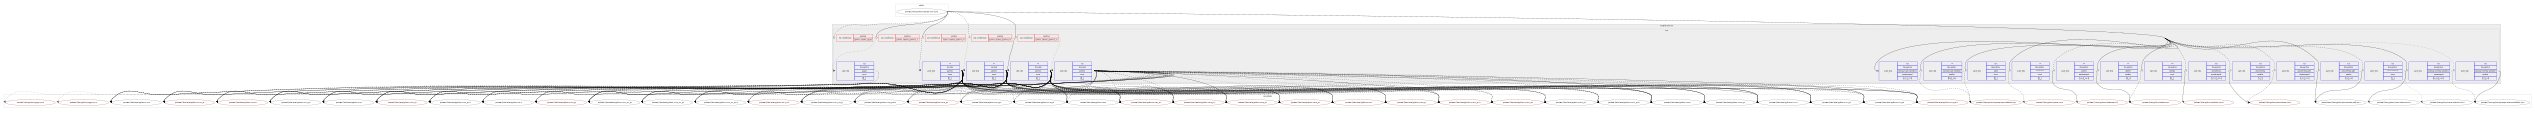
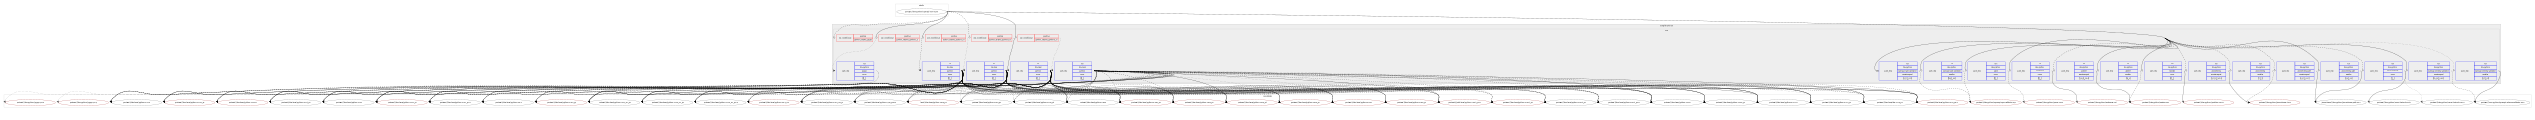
  digraph {
    compound=true
    concentrate=true
    fontname="Fira Sans"
    fontsize=10
    newrank=true
    rankdir=TB
    ranksep=1.5
    node [color=gray40 fontname="Fira Sans" fontsize=10]
    edge [arrowhead=vee fontname="Fira Sans" headport=w style=solid tailport=e weight=100]
    n1 [label="portage://dev-python/openapi-core-0.39.4" width=4]
    n2 [color=blue label=<<TABLE BORDER="0" CELLBORDER="1" CELLSPACING="0" CELLPADDING="4" WIDTH="220"><TR><TD ROWSPAN="6" CELLPADDING="30">pack_dep</TD></TR><TR><TD WIDTH="110">run</TD></TR><TR><TD>dev-python</TD></TR><TR><TD>pypy3</TD></TR><TR><TD>none</TD></TR><TR><TD>[[],,,,]</TD></TR></TABLE>> shape=none]
    n3 [color=red label=<<TABLE BORDER="0" CELLBORDER="1" CELLSPACING="0" CELLPADDING="4"><TR><TD ROWSPAN="3" CELLPADDING="10">use_conditional</TD></TR><TR><TD>positive</TD></TR><TR><TD>python_targets_pypy3</TD></TR></TABLE>> shape=none]
    n4 [color=blue label=<<TABLE BORDER="0" CELLBORDER="1" CELLSPACING="0" CELLPADDING="4" WIDTH="220"><TR><TD ROWSPAN="6" CELLPADDING="30">pack_dep</TD></TR><TR><TD WIDTH="110">run</TD></TR><TR><TD>dev-lang</TD></TR><TR><TD>python</TD></TR><TR><TD>none</TD></TR><TR><TD>[[],,,,]</TD></TR></TABLE>> shape=none]
    n5 [color=red label=<<TABLE BORDER="0" CELLBORDER="1" CELLSPACING="0" CELLPADDING="4"><TR><TD ROWSPAN="3" CELLPADDING="10">use_conditional</TD></TR><TR><TD>positive</TD></TR><TR><TD>python_targets_python3_10</TD></TR></TABLE>> shape=none]
    n6 [color=blue label=<<TABLE BORDER="0" CELLBORDER="1" CELLSPACING="0" CELLPADDING="4" WIDTH="220"><TR><TD ROWSPAN="6" CELLPADDING="30">pack_dep</TD></TR><TR><TD WIDTH="110">run</TD></TR><TR><TD>dev-lang</TD></TR><TR><TD>python</TD></TR><TR><TD>none</TD></TR><TR><TD>[[],,,,]</TD></TR></TABLE>> shape=none]
    n7 [color=red label=<<TABLE BORDER="0" CELLBORDER="1" CELLSPACING="0" CELLPADDING="4"><TR><TD ROWSPAN="3" CELLPADDING="10">use_conditional</TD></TR><TR><TD>positive</TD></TR><TR><TD>python_targets_python3_11</TD></TR></TABLE>> shape=none]
    n8 [color=blue label=<<TABLE BORDER="0" CELLBORDER="1" CELLSPACING="0" CELLPADDING="4" WIDTH="220"><TR><TD ROWSPAN="6" CELLPADDING="30">pack_dep</TD></TR><TR><TD WIDTH="110">run</TD></TR><TR><TD>dev-lang</TD></TR><TR><TD>python</TD></TR><TR><TD>none</TD></TR><TR><TD>[[],,,,]</TD></TR></TABLE>> shape=none]
    n9 [color=red label=<<TABLE BORDER="0" CELLBORDER="1" CELLSPACING="0" CELLPADDING="4"><TR><TD ROWSPAN="3" CELLPADDING="10">use_conditional</TD></TR><TR><TD>positive</TD></TR><TR><TD>python_targets_python3_12</TD></TR></TABLE>> shape=none]
    n10 [color=blue label=<<TABLE BORDER="0" CELLBORDER="1" CELLSPACING="0" CELLPADDING="4" WIDTH="220"><TR><TD ROWSPAN="6" CELLPADDING="30">pack_dep</TD></TR><TR><TD WIDTH="110">run</TD></TR><TR><TD>dev-lang</TD></TR><TR><TD>python</TD></TR><TR><TD>none</TD></TR><TR><TD>[[],,,,]</TD></TR></TABLE>> shape=none]
    n11 [color=red label=<<TABLE BORDER="0" CELLBORDER="1" CELLSPACING="0" CELLPADDING="4"><TR><TD ROWSPAN="3" CELLPADDING="10">use_conditional</TD></TR><TR><TD>positive</TD></TR><TR><TD>python_targets_python3_13</TD></TR></TABLE>> shape=none]
    n12 [color=blue label=<<TABLE BORDER="0" CELLBORDER="1" CELLSPACING="0" CELLPADDING="4" WIDTH="220"><TR><TD ROWSPAN="6" CELLPADDING="30">pack_dep</TD></TR><TR><TD WIDTH="110">run</TD></TR><TR><TD>dev-python</TD></TR><TR><TD>asgiref</TD></TR><TR><TD>greaterequal</TD></TR><TR><TD>[[3,6,0],,,3.6.0]</TD></TR></TABLE>> shape=none]
    n13 [color=blue label=<<TABLE BORDER="0" CELLBORDER="1" CELLSPACING="0" CELLPADDING="4" WIDTH="220"><TR><TD ROWSPAN="6" CELLPADDING="30">pack_dep</TD></TR><TR><TD WIDTH="110">run</TD></TR><TR><TD>dev-python</TD></TR><TR><TD>asgiref</TD></TR><TR><TD>smaller</TD></TR><TR><TD>[[4],,,4]</TD></TR></TABLE>> shape=none]
    n14 [color=blue label=<<TABLE BORDER="0" CELLBORDER="1" CELLSPACING="0" CELLPADDING="4" WIDTH="220"><TR><TD ROWSPAN="6" CELLPADDING="30">pack_dep</TD></TR><TR><TD WIDTH="110">run</TD></TR><TR><TD>dev-python</TD></TR><TR><TD>isodate</TD></TR><TR><TD>none</TD></TR><TR><TD>[[],,,,]</TD></TR></TABLE>> shape=none]
    n15 [color=blue label=<<TABLE BORDER="0" CELLBORDER="1" CELLSPACING="0" CELLPADDING="4" WIDTH="220"><TR><TD ROWSPAN="6" CELLPADDING="30">pack_dep</TD></TR><TR><TD WIDTH="110">run</TD></TR><TR><TD>dev-python</TD></TR><TR><TD>jsonschema</TD></TR><TR><TD>greaterequal</TD></TR><TR><TD>[[4,17,3],,,4.17.3]</TD></TR></TABLE>> shape=none]
    n16 [color=blue label=<<TABLE BORDER="0" CELLBORDER="1" CELLSPACING="0" CELLPADDING="4" WIDTH="220"><TR><TD ROWSPAN="6" CELLPADDING="30">pack_dep</TD></TR><TR><TD WIDTH="110">run</TD></TR><TR><TD>dev-python</TD></TR><TR><TD>jsonschema</TD></TR><TR><TD>smaller</TD></TR><TR><TD>[[5],,,5]</TD></TR></TABLE>> shape=none]
    n17 [color=blue label=<<TABLE BORDER="0" CELLBORDER="1" CELLSPACING="0" CELLPADDING="4" WIDTH="220"><TR><TD ROWSPAN="6" CELLPADDING="30">pack_dep</TD></TR><TR><TD WIDTH="110">run</TD></TR><TR><TD>dev-python</TD></TR><TR><TD>jsonschema-path</TD></TR><TR><TD>greaterequal</TD></TR><TR><TD>[[0,3,1],,,0.3.1]</TD></TR></TABLE>> shape=none]
    n18 [color=blue label=<<TABLE BORDER="0" CELLBORDER="1" CELLSPACING="0" CELLPADDING="4" WIDTH="220"><TR><TD ROWSPAN="6" CELLPADDING="30">pack_dep</TD></TR><TR><TD WIDTH="110">run</TD></TR><TR><TD>dev-python</TD></TR><TR><TD>jsonschema-path</TD></TR><TR><TD>smaller</TD></TR><TR><TD>[[0,4],,,0.4]</TD></TR></TABLE>> shape=none]
    n19 [color=blue label=<<TABLE BORDER="0" CELLBORDER="1" CELLSPACING="0" CELLPADDING="4" WIDTH="220"><TR><TD ROWSPAN="6" CELLPADDING="30">pack_dep</TD></TR><TR><TD WIDTH="110">run</TD></TR><TR><TD>dev-python</TD></TR><TR><TD>more-itertools</TD></TR><TR><TD>none</TD></TR><TR><TD>[[],,,,]</TD></TR></TABLE>> shape=none]
    n20 [color=blue label=<<TABLE BORDER="0" CELLBORDER="1" CELLSPACING="0" CELLPADDING="4" WIDTH="220"><TR><TD ROWSPAN="6" CELLPADDING="30">pack_dep</TD></TR><TR><TD WIDTH="110">run</TD></TR><TR><TD>dev-python</TD></TR><TR><TD>openapi-schema-validator</TD></TR><TR><TD>greaterequal</TD></TR><TR><TD>[[0,6,0],,,0.6.0]</TD></TR></TABLE>> shape=none]
    n21 [color=blue label=<<TABLE BORDER="0" CELLBORDER="1" CELLSPACING="0" CELLPADDING="4" WIDTH="220"><TR><TD ROWSPAN="6" CELLPADDING="30">pack_dep</TD></TR><TR><TD WIDTH="110">run</TD></TR><TR><TD>dev-python</TD></TR><TR><TD>openapi-schema-validator</TD></TR><TR><TD>smaller</TD></TR><TR><TD>[[0,7],,,0.7]</TD></TR></TABLE>> shape=none]
    n22 [color=blue label=<<TABLE BORDER="0" CELLBORDER="1" CELLSPACING="0" CELLPADDING="4" WIDTH="220"><TR><TD ROWSPAN="6" CELLPADDING="30">pack_dep</TD></TR><TR><TD WIDTH="110">run</TD></TR><TR><TD>dev-python</TD></TR><TR><TD>openapi-spec-validator</TD></TR><TR><TD>greaterequal</TD></TR><TR><TD>[[0,7,1],,,0.7.1]</TD></TR></TABLE>> shape=none]
    n23 [color=blue label=<<TABLE BORDER="0" CELLBORDER="1" CELLSPACING="0" CELLPADDING="4" WIDTH="220"><TR><TD ROWSPAN="6" CELLPADDING="30">pack_dep</TD></TR><TR><TD WIDTH="110">run</TD></TR><TR><TD>dev-python</TD></TR><TR><TD>openapi-spec-validator</TD></TR><TR><TD>smaller</TD></TR><TR><TD>[[0,8],,,0.8]</TD></TR></TABLE>> shape=none]
    n24 [color=blue label=<<TABLE BORDER="0" CELLBORDER="1" CELLSPACING="0" CELLPADDING="4" WIDTH="220"><TR><TD ROWSPAN="6" CELLPADDING="30">pack_dep</TD></TR><TR><TD WIDTH="110">run</TD></TR><TR><TD>dev-python</TD></TR><TR><TD>parse</TD></TR><TR><TD>none</TD></TR><TR><TD>[[],,,,]</TD></TR></TABLE>> shape=none]
    n25 [color=blue label=<<TABLE BORDER="0" CELLBORDER="1" CELLSPACING="0" CELLPADDING="4" WIDTH="220"><TR><TD ROWSPAN="6" CELLPADDING="30">pack_dep</TD></TR><TR><TD WIDTH="110">run</TD></TR><TR><TD>dev-python</TD></TR><TR><TD>werkzeug</TD></TR><TR><TD>none</TD></TR><TR><TD>[[],,,,]</TD></TR></TABLE>> shape=none]
    n26 [label="portage://dev-lang/python-3.13.0_rc2_p1" width=4]
    n27 [color=brown label="portage://dev-lang/python-3.13.0_rc2" width=4]
    n28 [label="portage://dev-lang/python-3.13.0_rc1_p3-r1" width=4]
    n29 [label="portage://dev-lang/python-3.13.0_rc1_p3" width=4]
-   n30 [label="portage://dev-asgiref/python-3.13.0_rc1_p2" width=4]
+   n30 [label="portage://dev-lang/python-3.13.0_rc1_p2" width=4]
    n31 [color=brown label="portage://dev-lang/python-3.12.6_p7" width=4]
    n32 [label="portage://dev-lang/python-3.12.6" width=4]
    n33 [label="portage://dev-lang/python-3.12.5_p1-r1" width=4]
    n34 [color=brown label="portage://dev-lang/python-3.12.5_p1" width=4]
    n35 [label="portage://dev-lang/python-3.12.5" width=4]
    n36 [label="portage://dev-lang/python-3.12.4_p3" width=4]
    n37 [color=brown label="portage://dev-lang/python-3.12.3-r1" width=4]
    n38 [color=brown label="portage://dev-lang/python-3.11.10_p1" width=4]
    n39 [label="portage://dev-lang/python-3.11.10" width=4]
    n40 [color=brown label="portage://dev-lang/python-0.11.9_p2-r1" width=4]
-   n41 [label="portage://dev-lang/python-3.11.9_p2" width=4]
+   n41 [label="portage://dev-lang/dev-3.11.9_p2" width=4]
    n42 [label="portage://dev-lang/python-3.11.9_p1" width=4]
    n43 [label="portage://dev-lang/python-3.11.9-r1" width=4]
    n44 [label="portage://dev-lang/python-3.10.15_p1" width=4]
    n45 [label="portage://dev-lang/python-3.10.15" width=4]
    n46 [label="portage://dev-lang/python-3.10.14_p3-r1" width=4]
    n47 [label="portage://dev-lang/python-3.10.14_p3" width=4]
    n48 [color=brown label="portage://dev-lang/python-3.10.14_p2" width=4]
-   n49 [color=brown label="portage://dev-lang/python-3.10.14_p1-r1" width=4]
+   n49 [color=brown label="portage://path-lang/python-3.10.14_p1-r1" width=4]
    n50 [color=brown label="portage://dev-lang/python-3.9.20_p1" width=4]
    n51 [color=brown label="portage://dev-lang/python-3.9.20" width=4]
    n52 [color=brown label="portage://dev-lang/python-3.9.19_p5" width=4]
    n53 [color=brown label="portage://dev-lang/python-3.9.19_p4" width=4]
-   n54 [color=brown label="portage://dev-targets/python-3.9.19_p3" width=4]
+   n54 [color=brown label="portage://dev-lang/python-3.9.19_p3" width=4]
    n55 [color=brown label="portage://dev-lang/python-3.8.20_p2" width=4]
    n56 [label="portage://dev-lang/python-3.8.20" width=4]
    n57 [label="portage://dev-lang/python-3.8.19_p4" width=4]
    n58 [label="portage://dev-lang/python-3.8.19_p3" width=4]
-   n59 [color=brown label="portage://dev-lang/python-3.8.19_p2" width=4]
+   n59 [color=brown label="lang://dev-lang/python-3.8.19_p2" width=4]
    n60 [label="portage://dev-lang/python-2.7.18_p16-r2" width=4]
    n61 [color=brown label="portage://dev-python/pypy3-7.3.17" width=4]
    n62 [color=brown label="portage://dev-python/pypy3-7.3.16" width=4]
    n63 [color=brown label="portage://dev-python/asgiref-3.8.1" width=4]
    n64 [color=brown label="portage://dev-python/positive-0.6.1-r1" width=4]
    n65 [color=brown label="portage://dev-python/jsonschema-4.23.0" width=4]
    n66 [label="jsonschema://dev-python/jsonschema-path-0.3.3" width=4]
    n67 [label="portage://dev-python/more-itertools-10.5.0" width=4]
    n68 [label="portage://dev-python/more-itertools-10.4.0" width=4]
    n69 [label="portage://core-python/openapi-schema-validator-0.6.2" width=4]
    n70 [color=brown label="portage://dev-python/openapi-spec-validator-0.7.1" width=4]
    n71 [color=brown label="portage://dev-python/parse-1.20.2" width=4]
-   n72 [color=brown label="portage://none-python/werkzeug-3.0.4" width=4]
+   n72 [color=brown label="portage://dev-python/werkzeug-3.0.4" width=4]
    subgraph cluster_1 {
      color=gray
      label=<<i>ebuild</i>>
      n1
    }
    subgraph cluster_2 {
      color=gray
      label=<<i>dependencies</i>>
      subgraph cluster_3 {
        color=gray
        fillcolor="#eeeeee"
        label=<<i>compile</i>>
        style=filled
      }
      subgraph cluster_4 {
        color=gray
        fillcolor="#eeeeee"
        label=<<i>compile and run</i>>
        style=filled
      }
      subgraph cluster_5 {
        color=gray
        fillcolor="#eeeeee"
        label=<<i>run</i>>
        style=filled
        subgraph sub_6 {
          color=gray
          fillcolor="#eeeeee"
          label=<<i>run</i>>
          style=filled
          n3
          subgraph sub_7 {
            color=gray
            fillcolor="#eeeeee"
            label=<<i>run</i>>
            style=filled
            n2
          }
        }
        subgraph sub_8 {
          color=gray
          fillcolor="#eeeeee"
          label=<<i>run</i>>
          style=filled
          n5
          subgraph sub_9 {
            color=gray
            fillcolor="#eeeeee"
            label=<<i>run</i>>
            style=filled
            n4
          }
        }
        subgraph sub_10 {
          color=gray
          fillcolor="#eeeeee"
          label=<<i>run</i>>
          style=filled
          n7
          subgraph sub_11 {
            color=gray
            fillcolor="#eeeeee"
            label=<<i>run</i>>
            style=filled
            n6
          }
        }
        subgraph sub_12 {
          color=gray
          fillcolor="#eeeeee"
          label=<<i>run</i>>
          style=filled
          n9
          subgraph sub_13 {
            color=gray
            fillcolor="#eeeeee"
            label=<<i>run</i>>
            style=filled
            n8
          }
        }
        subgraph sub_14 {
          color=gray
          fillcolor="#eeeeee"
          label=<<i>run</i>>
          style=filled
          n11
          subgraph sub_15 {
            color=gray
            fillcolor="#eeeeee"
            label=<<i>run</i>>
            style=filled
            n10
          }
        }
        subgraph sub_16 {
          color=gray
          fillcolor="#eeeeee"
          label=<<i>run</i>>
          style=filled
          n12
        }
        subgraph sub_17 {
          color=gray
          fillcolor="#eeeeee"
          label=<<i>run</i>>
          style=filled
          n13
        }
        subgraph sub_18 {
          color=gray
          fillcolor="#eeeeee"
          label=<<i>run</i>>
          style=filled
          n14
        }
        subgraph sub_19 {
          color=gray
          fillcolor="#eeeeee"
          label=<<i>run</i>>
          style=filled
          n15
        }
        subgraph sub_20 {
          color=gray
          fillcolor="#eeeeee"
          label=<<i>run</i>>
          style=filled
          n16
        }
        subgraph sub_21 {
          color=gray
          fillcolor="#eeeeee"
          label=<<i>run</i>>
          style=filled
          n17
        }
        subgraph sub_22 {
          color=gray
          fillcolor="#eeeeee"
          label=<<i>run</i>>
          style=filled
          n18
        }
        subgraph sub_23 {
          color=gray
          fillcolor="#eeeeee"
          label=<<i>run</i>>
          style=filled
          n19
        }
        subgraph sub_24 {
          color=gray
          fillcolor="#eeeeee"
          label=<<i>run</i>>
          style=filled
          n20
        }
        subgraph sub_25 {
          color=gray
          fillcolor="#eeeeee"
          label=<<i>run</i>>
          style=filled
          n21
        }
        subgraph sub_26 {
          color=gray
          fillcolor="#eeeeee"
          label=<<i>run</i>>
          style=filled
          n22
        }
        subgraph sub_27 {
          color=gray
          fillcolor="#eeeeee"
          label=<<i>run</i>>
          style=filled
          n23
        }
        subgraph sub_28 {
          color=gray
          fillcolor="#eeeeee"
          label=<<i>run</i>>
          style=filled
          n24
        }
        subgraph sub_29 {
          color=gray
          fillcolor="#eeeeee"
          label=<<i>run</i>>
          style=filled
          n25
        }
      }
    }
    subgraph cluster_30 {
      color=gray
      label=<<i>candidates</i>>
      rank=same
      subgraph sub_31 {
        color=black
        label=<<i>candidates</i>>
        nodesep=1
        rank=same
        n26
        n27
        n28
        n29
        n30
        n31
        n32
        n33
        n34
        n35
        n36
        n37
        n38
        n39
        n40
        n41
        n42
        n43
        n44
        n45
        n46
        n47
        n48
        n49
        n50
        n51
        n52
        n53
        n54
        n55
        n56
        n57
        n58
        n59
        n60
      }
      subgraph sub_32 {
        color=black
        label=<<i>candidates</i>>
        nodesep=1
        rank=same
        n61
        n62
      }
      subgraph sub_33 {
        color=black
        label=<<i>candidates</i>>
        nodesep=1
        rank=same
        n26
        n27
        n28
        n29
        n30
        n31
        n32
        n33
        n34
        n35
        n36
        n37
        n38
        n39
        n40
        n41
        n42
        n43
        n44
        n45
        n46
        n47
        n48
        n49
        n50
        n51
        n52
        n53
        n54
        n55
        n56
        n57
        n58
        n59
        n60
      }
      subgraph sub_34 {
        color=black
        label=<<i>candidates</i>>
        nodesep=1
        rank=same
        n26
        n27
        n28
        n29
        n30
        n31
        n32
        n33
        n34
        n35
        n36
        n37
        n38
        n39
        n40
        n41
        n42
        n43
        n44
        n45
        n46
        n47
        n48
        n49
        n50
        n51
        n52
        n53
        n54
        n55
        n56
        n57
        n58
        n59
        n60
      }
      subgraph sub_35 {
        color=black
        label=<<i>candidates</i>>
        nodesep=1
        rank=same
        n26
        n27
        n28
        n29
        n30
        n31
        n32
        n33
        n34
        n35
        n36
        n37
        n38
        n39
        n40
        n41
        n42
        n43
        n44
        n45
        n46
        n47
        n48
        n49
        n50
        n51
        n52
        n53
        n54
        n55
        n56
        n57
        n58
        n59
        n60
      }
      subgraph sub_36 {
        color=black
        label=<<i>candidates</i>>
        nodesep=1
        rank=same
        n63
      }
      subgraph sub_37 {
        color=black
        label=<<i>candidates</i>>
        nodesep=1
        rank=same
        n63
      }
      subgraph sub_38 {
        color=black
        label=<<i>candidates</i>>
        nodesep=1
        rank=same
        n64
      }
      subgraph sub_39 {
        color=black
        label=<<i>candidates</i>>
        nodesep=1
        rank=same
        n65
      }
      subgraph sub_40 {
        color=black
        label=<<i>candidates</i>>
        nodesep=1
        rank=same
        n65
      }
      subgraph sub_41 {
        color=black
        label=<<i>candidates</i>>
        nodesep=1
        rank=same
        n66
      }
      subgraph sub_42 {
        color=black
        label=<<i>candidates</i>>
        nodesep=1
        rank=same
        n66
      }
      subgraph sub_43 {
        color=black
        label=<<i>candidates</i>>
        nodesep=1
        rank=same
        n67
        n68
      }
      subgraph sub_44 {
        color=black
        label=<<i>candidates</i>>
        nodesep=1
        rank=same
        n69
      }
      subgraph sub_45 {
        color=black
        label=<<i>candidates</i>>
        nodesep=1
        rank=same
        n69
      }
      subgraph sub_46 {
        color=black
        label=<<i>candidates</i>>
        nodesep=1
        rank=same
        n70
      }
      subgraph sub_47 {
        color=black
        label=<<i>candidates</i>>
        nodesep=1
        rank=same
        n70
      }
      subgraph sub_48 {
        color=black
        label=<<i>candidates</i>>
        nodesep=1
        rank=same
        n71
      }
      subgraph sub_49 {
        color=black
        label=<<i>candidates</i>>
        nodesep=1
        rank=same
        n72
      }
    }
    n1 -> n3 [arrowhead=odot style=dashed weight=20]
    n1 -> n5 [arrowhead=odot style=dashed weight=20]
    n1 -> n7 [arrowhead=odot weight=20]
    n1 -> n9 [arrowhead=odot weight=20]
    n1 -> n11 [arrowhead=odot weight=20]
    n1 -> n12 [arrowhead=odot style=dashed weight=20]
    n1 -> n13 [arrowhead=odot weight=20]
    n1 -> n14 [arrowhead=odot weight=20]
    n1 -> n15 [arrowhead=odot style=dashed weight=20]
    n1 -> n16 [arrowhead=odot style=dashed weight=20]
    n1 -> n17 [arrowhead=odot style=dashed weight=20]
    n1 -> n18 [arrowhead=odot weight=20]
    n1 -> n19 [arrowhead=odot style=dashed weight=20]
    n1 -> n20 [arrowhead=odot weight=20]
    n1 -> n21 [arrowhead=odot style=dotted weight=20]
    n1 -> n22 [arrowhead=odot weight=20]
    n1 -> n23 [arrowhead=odot weight=20]
    n1 -> n24 [arrowhead=odot weight=20]
    n1 -> n25 [arrowhead=odot weight=20]
    n2 -> n61 [style=dotted]
    n2 -> n62 [style=dotted]
    n3 -> n2 [style=dotted weight=20]
    n4 -> n26 [style=dotted]
    n4 -> n27 [style=dashed]
    n4 -> n28
    n4 -> n29 [style=dotted]
    n4 -> n30
    n4 -> n31
    n4 -> n32 [style=dotted]
    n4 -> n33 [style=dashed]
    n4 -> n34 [style=dashed]
    n4 -> n35 [style=dotted]
    n4 -> n36
    n4 -> n37 [style=dashed]
    n4 -> n38
    n4 -> n39
    n4 -> n40 [style=dashed]
    n4 -> n41
    n4 -> n42
    n4 -> n43
    n4 -> n44 [style=dotted]
    n4 -> n45 [style=dashed]
    n4 -> n46 [style=dashed]
    n4 -> n47
    n4 -> n48 [style=dotted]
    n4 -> n49 [style=dashed]
    n4 -> n50
    n4 -> n51 [style=dashed]
    n4 -> n52 [style=dashed]
    n4 -> n53 [style=dotted]
    n4 -> n54 [style=dashed]
    n4 -> n55
    n4 -> n56
    n4 -> n57 [style=dashed]
    n4 -> n58 [style=dotted]
    n4 -> n59 [style=dotted]
    n4 -> n60 [style=dotted]
    n5 -> n4 [weight=20]
    n6 -> n26
    n6 -> n27 [style=dashed]
    n6 -> n28 [style=dashed]
    n6 -> n29 [style=dashed]
    n6 -> n30
    n6 -> n31 [style=dashed]
    n6 -> n32 [style=dashed]
    n6 -> n33 [style=dashed]
    n6 -> n34
    n6 -> n35
    n6 -> n36
    n6 -> n37 [style=dotted]
    n6 -> n38 [style=dotted]
    n6 -> n39 [style=dashed]
    n6 -> n40
    n6 -> n41 [style=dashed]
    n6 -> n42 [style=dashed]
    n6 -> n43
    n6 -> n44
    n6 -> n45
    n6 -> n46 [style=dotted]
    n6 -> n47 [style=dashed]
    n6 -> n48 [style=dotted]
    n6 -> n49 [style=dashed]
    n6 -> n50 [style=dotted]
    n6 -> n51 [style=dashed]
    n6 -> n52
    n6 -> n53 [style=dotted]
    n6 -> n54
    n6 -> n55 [style=dotted]
    n6 -> n56 [style=dotted]
    n6 -> n57 [style=dotted]
    n6 -> n58
    n6 -> n59 [style=dotted]
    n6 -> n60 [style=dotted]
    n7 -> n6 [style=dotted weight=20]
    n8 -> n26
    n8 -> n27 [style=dashed]
    n8 -> n28 [style=dashed]
    n8 -> n29
    n8 -> n30
    n8 -> n31 [style=dotted]
    n8 -> n32
    n8 -> n33 [style=dashed]
    n8 -> n34
    n8 -> n35
    n8 -> n36 [style=dotted]
    n8 -> n37 [style=dashed]
    n8 -> n38 [style=dashed]
    n8 -> n39 [style=dashed]
    n8 -> n40
    n8 -> n41 [style=dashed]
    n8 -> n42
    n8 -> n43 [style=dotted]
    n8 -> n44
    n8 -> n45
    n8 -> n46
    n8 -> n47 [style=dotted]
    n8 -> n48 [style=dotted]
    n8 -> n49 [style=dashed]
    n8 -> n50 [style=dashed]
    n8 -> n51
    n8 -> n52 [style=dotted]
    n8 -> n53
    n8 -> n54 [style=dashed]
    n8 -> n55
    n8 -> n56
    n8 -> n57 [style=dotted]
    n8 -> n58 [style=dotted]
    n8 -> n59
    n8 -> n60 [style=dashed]
    n9 -> n8 [style=dashed weight=20]
    n10 -> n26 [style=dashed]
    n10 -> n27 [style=dotted]
    n10 -> n28 [style=dashed]
    n10 -> n29
    n10 -> n30 [style=dotted]
    n10 -> n31 [style=dotted]
    n10 -> n32 [style=dotted]
    n10 -> n33
    n10 -> n34 [style=dashed]
    n10 -> n35 [style=dotted]
    n10 -> n36 [style=dashed]
    n10 -> n37
    n10 -> n38 [style=dashed]
    n10 -> n39 [style=dotted]
    n10 -> n40
    n10 -> n41 [style=dashed]
    n10 -> n42 [style=dotted]
    n10 -> n43
    n10 -> n44 [style=dotted]
    n10 -> n45
    n10 -> n46 [style=dashed]
    n10 -> n47 [style=dotted]
    n10 -> n48 [style=dashed]
    n10 -> n49
    n10 -> n50 [style=dotted]
    n10 -> n51 [style=dotted]
    n10 -> n52 [style=dotted]
    n10 -> n53
    n10 -> n54 [style=dashed]
    n10 -> n55 [style=dashed]
    n10 -> n56 [style=dashed]
    n10 -> n57 [style=dashed]
    n10 -> n58 [style=dotted]
    n10 -> n59 [style=dotted]
    n10 -> n60
    n11 -> n10 [style=dotted weight=20]
    n12 -> n63
    n13 -> n63 [style=dashed]
    n14 -> n64
    n15 -> n65
    n16 -> n65 [style=dashed]
    n17 -> n66
    n18 -> n66
    n19 -> n67 [style=dotted]
    n19 -> n68
    n20 -> n69 [style=dashed]
    n21 -> n69
    n22 -> n70 [style=dashed]
    n23 -> n70 [style=dashed]
    n24 -> n71 [style=dashed]
    n25 -> n72
  }
